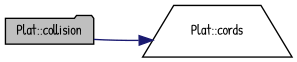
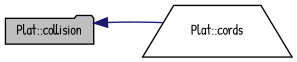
  digraph {
    rankdir=LR
    fontname="Patrick Hand"
    node [color=black fontname="Patrick Hand" fontsize=10 style=filled]
    n1 [fillcolor=grey75 fontcolor=black height=0.2 label="Plat::collision" shape=folder width=0.4]
    n2 [fillcolor=white height=0.2 label="Plat::cords" shape=trapezium width=0.4]
-   n1 -> n2 [color=midnightblue fontname="Patrick Hand" fontsize=10 labelfontname=Helvetica labelfontsize=10 style=solid]
+   n2 -> n1 [color=midnightblue fontname="Patrick Hand" fontsize=10 labelfontname=Helvetica labelfontsize=10 style=solid]
  }
